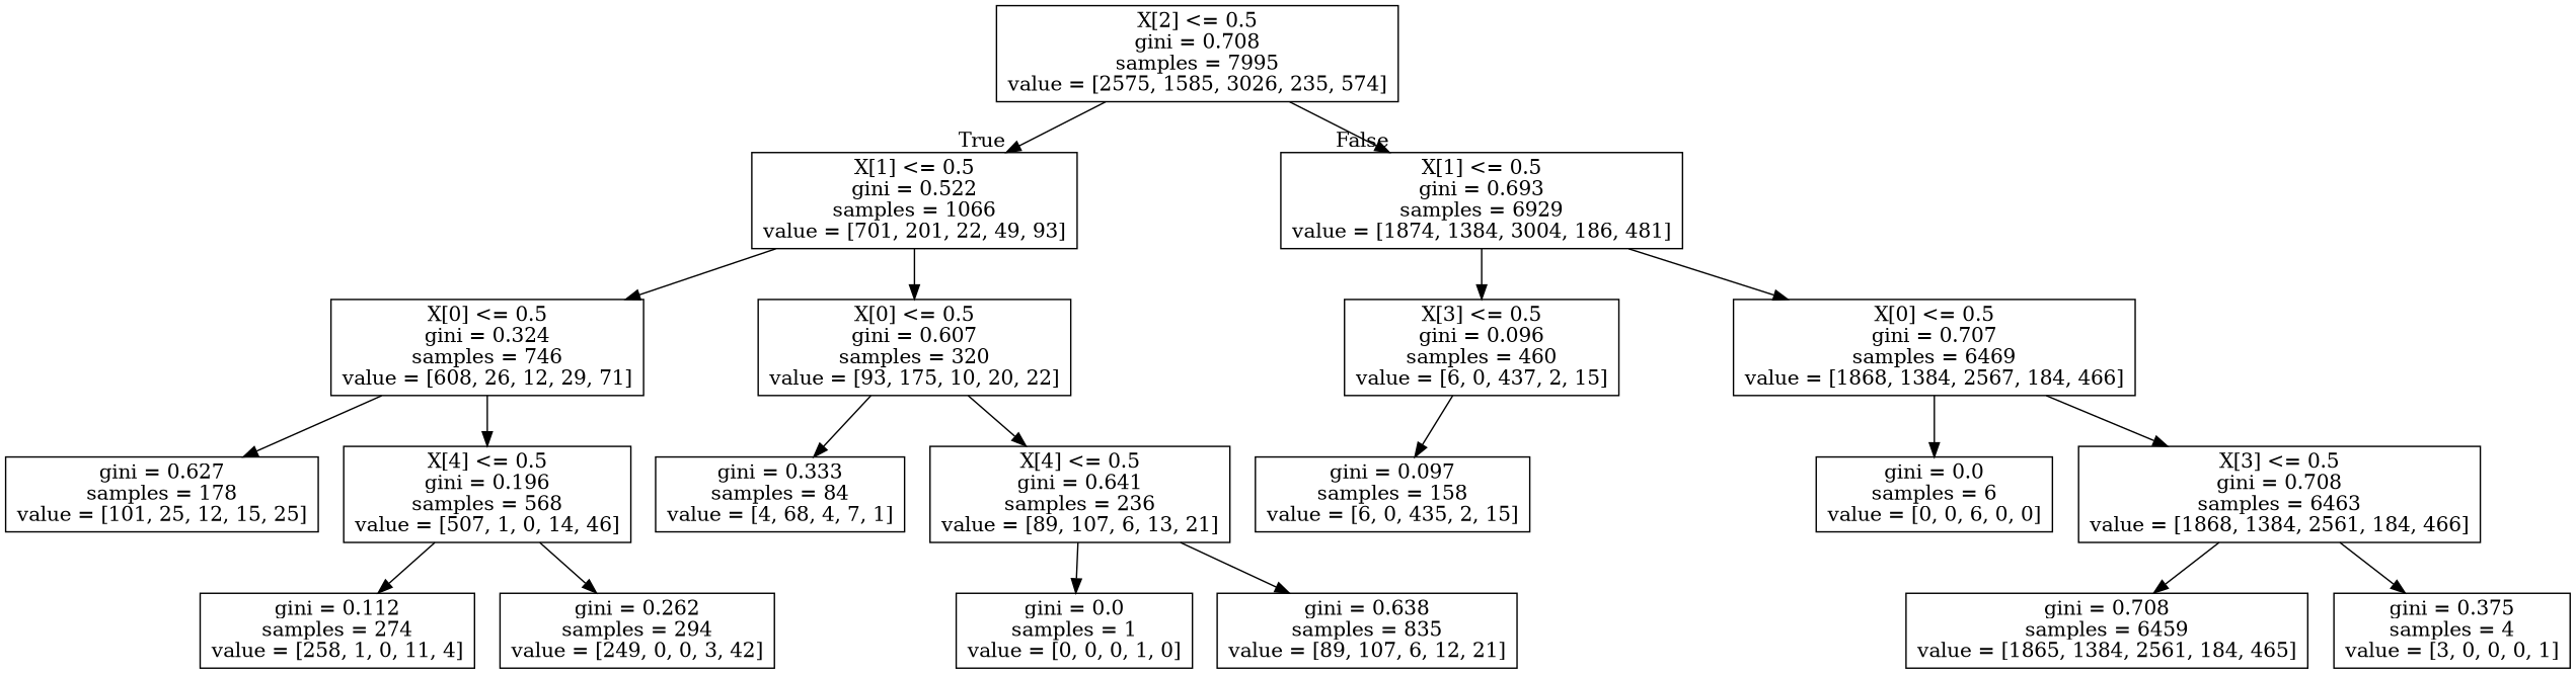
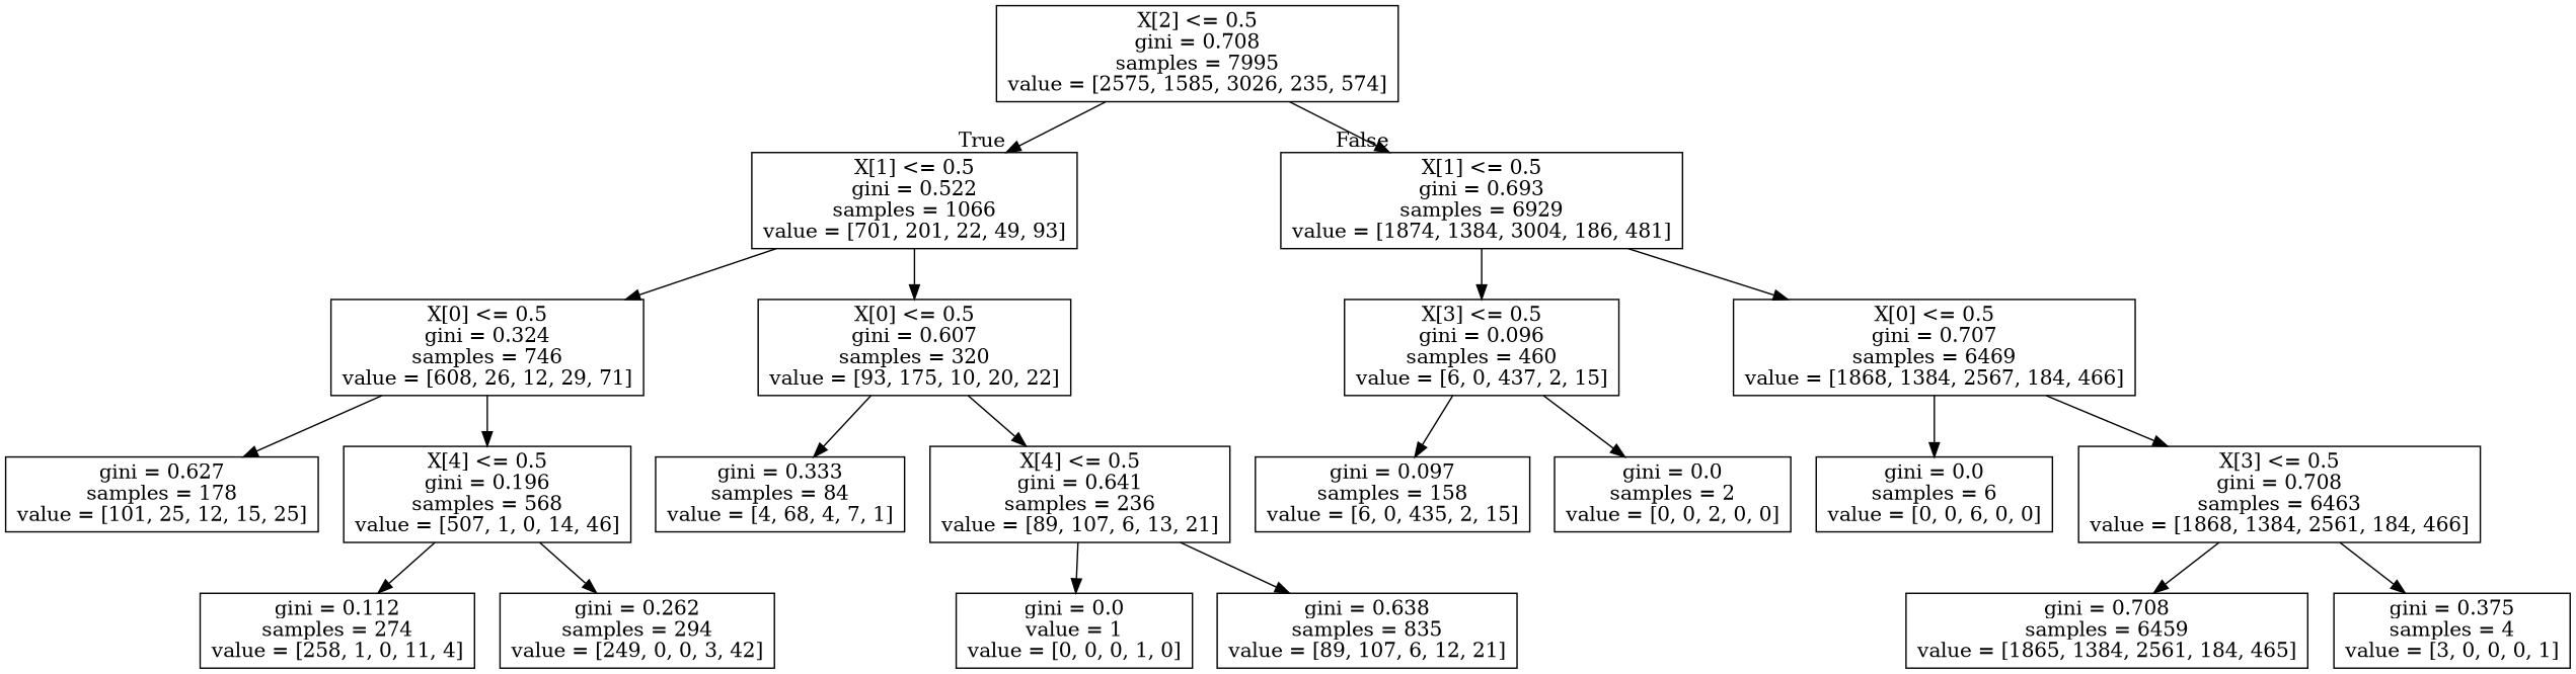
  digraph {
    node [shape=box]
    n1 [label="X[2] <= 0.5\ngini = 0.708\nsamples = 7995\nvalue = [2575, 1585, 3026, 235, 574]"]
    n2 [label="X[1] <= 0.5\ngini = 0.522\nsamples = 1066\nvalue = [701, 201, 22, 49, 93]"]
    n3 [label="X[1] <= 0.5\ngini = 0.693\nsamples = 6929\nvalue = [1874, 1384, 3004, 186, 481]"]
    n4 [label="X[0] <= 0.5\ngini = 0.324\nsamples = 746\nvalue = [608, 26, 12, 29, 71]"]
    n5 [label="X[0] <= 0.5\ngini = 0.607\nsamples = 320\nvalue = [93, 175, 10, 20, 22]"]
    n6 [label="X[3] <= 0.5\ngini = 0.096\nsamples = 460\nvalue = [6, 0, 437, 2, 15]"]
    n7 [label="X[0] <= 0.5\ngini = 0.707\nsamples = 6469\nvalue = [1868, 1384, 2567, 184, 466]"]
    n8 [label="gini = 0.627\nsamples = 178\nvalue = [101, 25, 12, 15, 25]"]
    n9 [label="X[4] <= 0.5\ngini = 0.196\nsamples = 568\nvalue = [507, 1, 0, 14, 46]"]
    n10 [label="gini = 0.333\nsamples = 84\nvalue = [4, 68, 4, 7, 1]"]
    n11 [label="X[4] <= 0.5\ngini = 0.641\nsamples = 236\nvalue = [89, 107, 6, 13, 21]"]
    n12 [label="gini = 0.112\nsamples = 274\nvalue = [258, 1, 0, 11, 4]"]
    n13 [label="gini = 0.262\nsamples = 294\nvalue = [249, 0, 0, 3, 42]"]
-   n14 [label="gini = 0.0\nsamples = 1\nvalue = [0, 0, 0, 1, 0]"]
+   n14 [label="gini = 0.0\nvalue = 1\nvalue = [0, 0, 0, 1, 0]"]
    n15 [label="gini = 0.638\nsamples = 835\nvalue = [89, 107, 6, 12, 21]"]
    n16 [label="gini = 0.097\nsamples = 158\nvalue = [6, 0, 435, 2, 15]"]
+   n17 [label="gini = 0.0\nsamples = 2\nvalue = [0, 0, 2, 0, 0]"]
    n18 [label="gini = 0.0\nsamples = 6\nvalue = [0, 0, 6, 0, 0]"]
    n19 [label="X[3] <= 0.5\ngini = 0.708\nsamples = 6463\nvalue = [1868, 1384, 2561, 184, 466]"]
    n20 [label="gini = 0.708\nsamples = 6459\nvalue = [1865, 1384, 2561, 184, 465]"]
    n21 [label="gini = 0.375\nsamples = 4\nvalue = [3, 0, 0, 0, 1]"]
    n1 -> n2 [headlabel=True labelangle=45 labeldistance=2.5]
    n1 -> n3 [headlabel=False labelangle=-45 labeldistance=2.5]
    n2 -> n4
    n2 -> n5
    n3 -> n6
    n3 -> n7
    n4 -> n8
    n4 -> n9
    n5 -> n10
    n5 -> n11
    n6 -> n16
+   n6 -> n17
    n7 -> n18
    n7 -> n19
    n9 -> n12
    n9 -> n13
    n11 -> n14
    n11 -> n15
    n19 -> n20
    n19 -> n21
  }
